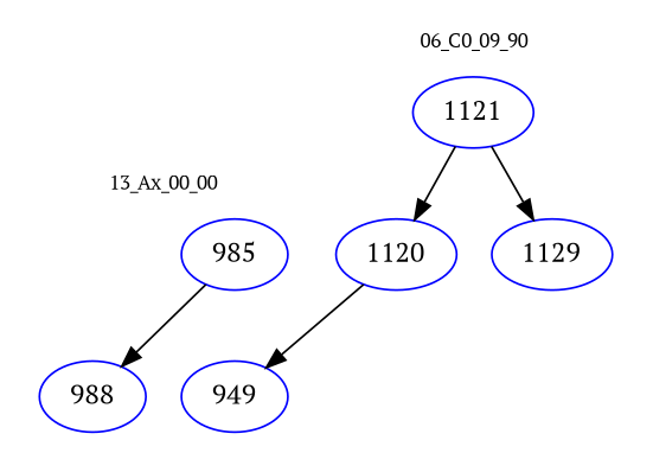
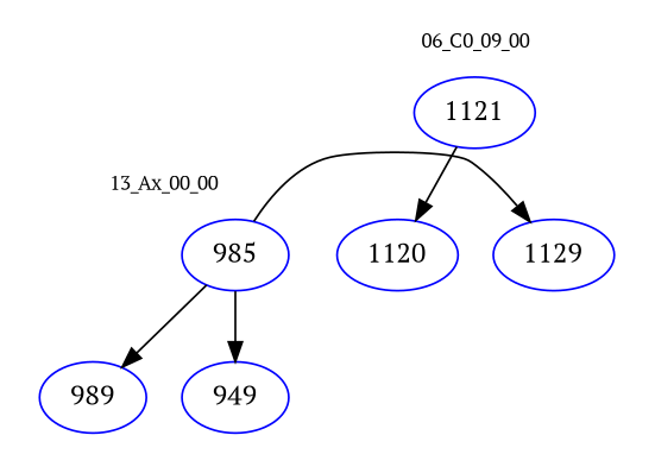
  digraph {
    fontname="PT Serif"
    node [color=blue fontname="PT Serif"]
    edge [color=black fontname="PT Serif"]
    n1 [label=985]
    n2 [label=949]
-   n3 [label=988]
+   n3 [label=989]
    n4 [label=1121]
    n5 [label=1120]
    n6 [label=1129]
    subgraph cluster_1 {
      color=white
      fontsize=10
      label="13_Ax_00_00"
      n1
      n2
      n3
    }
    subgraph cluster_2 {
      color=white
      fontsize=10
-     label="06_C0_09_90"
+     label="06_C0_09_00"
      n4
      n5
      n6
    }
-   n5 -> n2
+   n1 -> n2
    n1 -> n3
    n4 -> n5
-   n4 -> n6
+   n1 -> n6
  }
